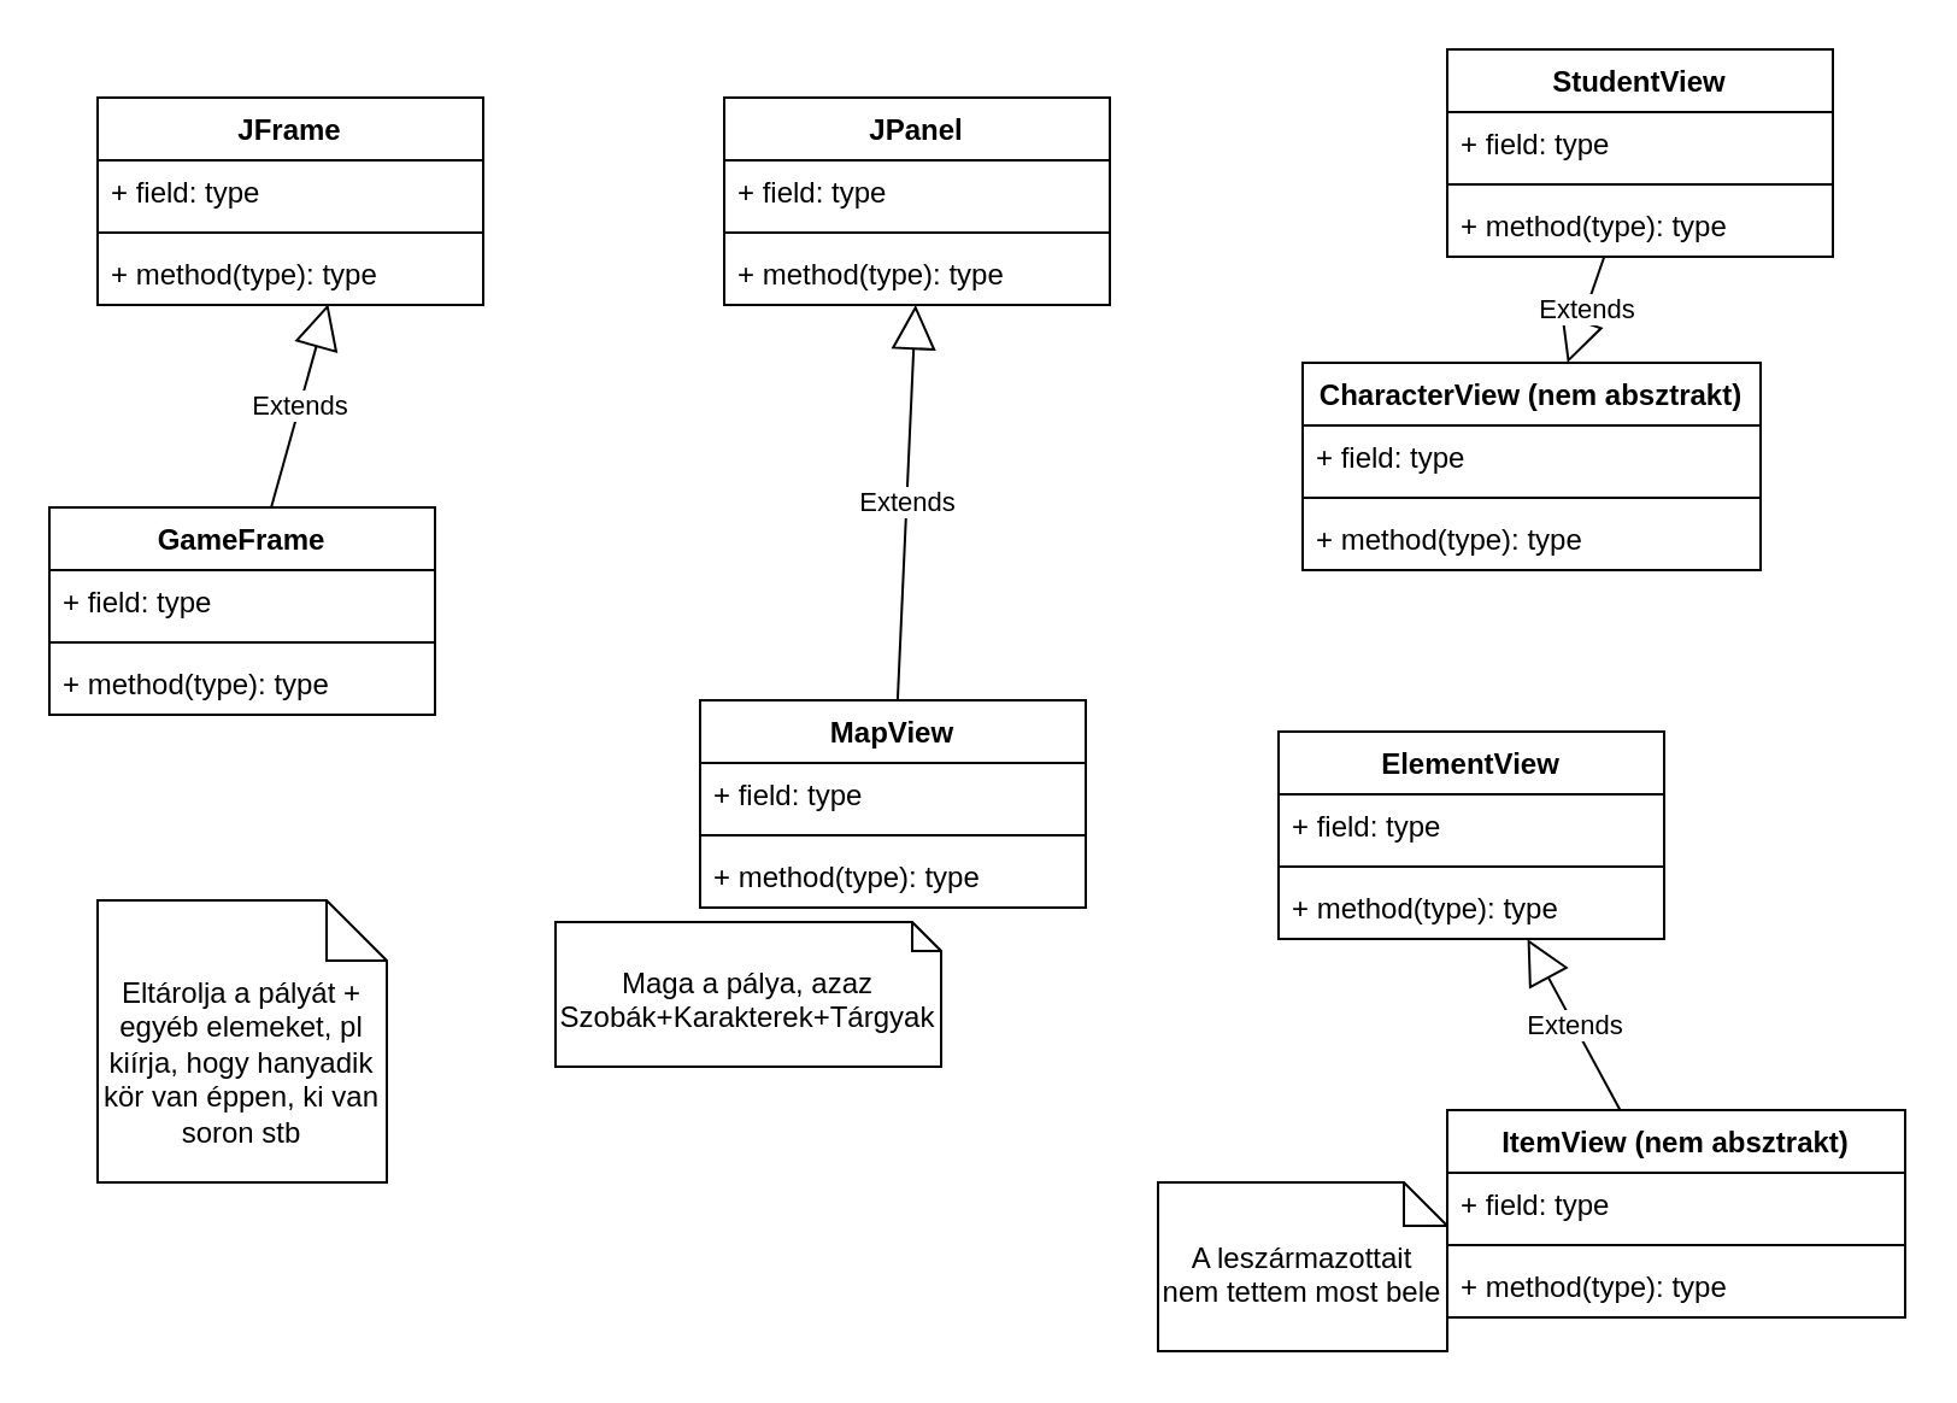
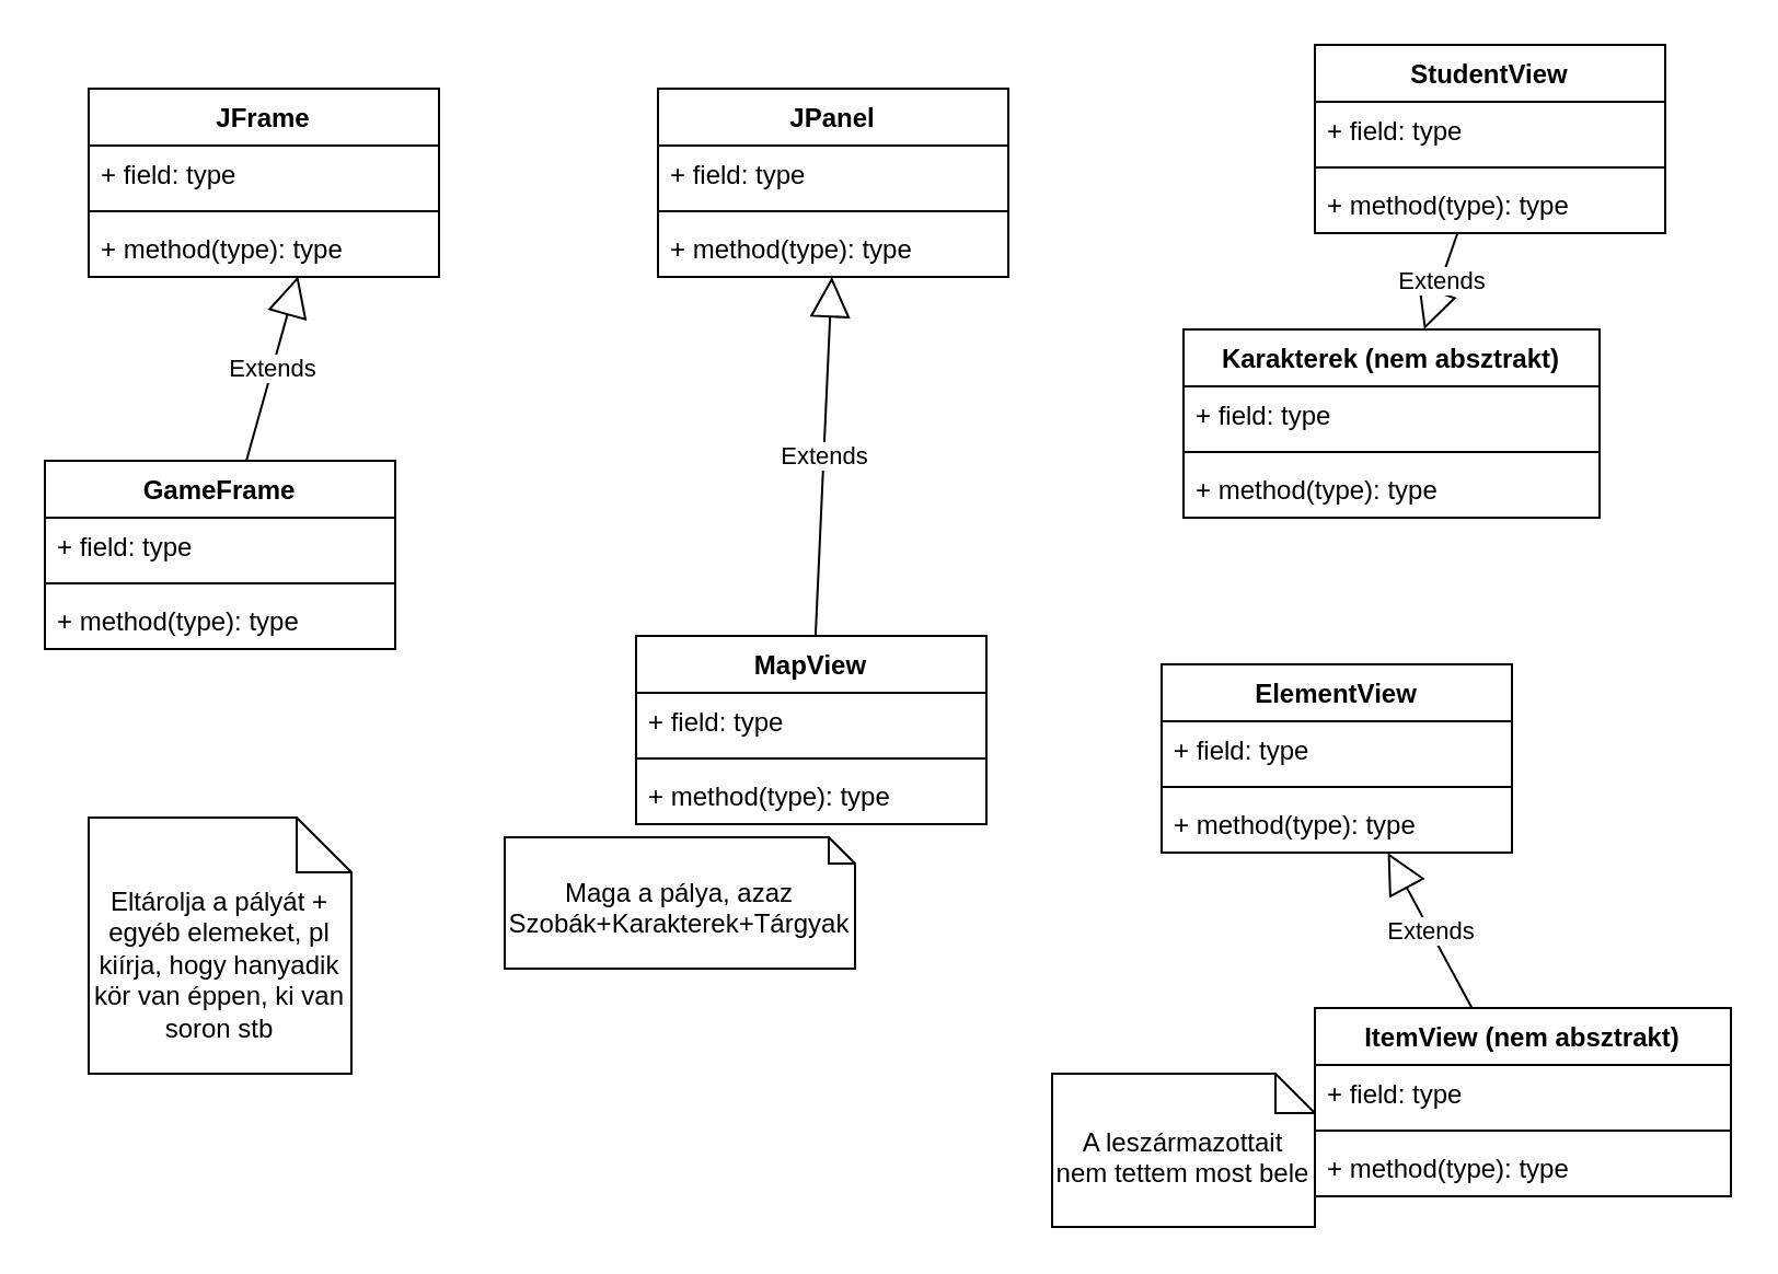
  <mxCell id="0" />
  <mxCell id="1" parent="0" />
  <mxCell id="2" value="ElementView" style="swimlane;fontStyle=1;align=center;verticalAlign=top;childLayout=stackLayout;horizontal=1;startSize=26;horizontalStack=0;resizeParent=1;resizeParentMax=0;resizeLast=0;collapsible=1;marginBottom=0;whiteSpace=wrap;html=1;" parent="1" vertex="1"><mxGeometry x="530" y="303" width="160" height="86" as="geometry" /></mxCell>
  <mxCell id="3" value="+ field: type" style="text;strokeColor=none;fillColor=none;align=left;verticalAlign=top;spacingLeft=4;spacingRight=4;overflow=hidden;rotatable=0;points=[[0,0.5],[1,0.5]];portConstraint=eastwest;whiteSpace=wrap;html=1;" parent="2" vertex="1"><mxGeometry y="26" width="160" height="26" as="geometry" /></mxCell>
  <mxCell id="4" value="" style="line;strokeWidth=1;fillColor=none;align=left;verticalAlign=middle;spacingTop=-1;spacingLeft=3;spacingRight=3;rotatable=0;labelPosition=right;points=[];portConstraint=eastwest;strokeColor=inherit;" parent="2" vertex="1"><mxGeometry y="52" width="160" height="8" as="geometry" /></mxCell>
  <mxCell id="5" value="+ method(type): type" style="text;strokeColor=none;fillColor=none;align=left;verticalAlign=top;spacingLeft=4;spacingRight=4;overflow=hidden;rotatable=0;points=[[0,0.5],[1,0.5]];portConstraint=eastwest;whiteSpace=wrap;html=1;" parent="2" vertex="1"><mxGeometry y="60" width="160" height="26" as="geometry" /></mxCell>
  <mxCell id="6" value="MapView" style="swimlane;fontStyle=1;align=center;verticalAlign=top;childLayout=stackLayout;horizontal=1;startSize=26;horizontalStack=0;resizeParent=1;resizeParentMax=0;resizeLast=0;collapsible=1;marginBottom=0;whiteSpace=wrap;html=1;" parent="1" vertex="1"><mxGeometry x="290" y="290" width="160" height="86" as="geometry" /></mxCell>
  <mxCell id="7" value="+ field: type" style="text;strokeColor=none;fillColor=none;align=left;verticalAlign=top;spacingLeft=4;spacingRight=4;overflow=hidden;rotatable=0;points=[[0,0.5],[1,0.5]];portConstraint=eastwest;whiteSpace=wrap;html=1;" parent="6" vertex="1"><mxGeometry y="26" width="160" height="26" as="geometry" /></mxCell>
  <mxCell id="8" value="" style="line;strokeWidth=1;fillColor=none;align=left;verticalAlign=middle;spacingTop=-1;spacingLeft=3;spacingRight=3;rotatable=0;labelPosition=right;points=[];portConstraint=eastwest;strokeColor=inherit;" parent="6" vertex="1"><mxGeometry y="52" width="160" height="8" as="geometry" /></mxCell>
  <mxCell id="9" value="+ method(type): type" style="text;strokeColor=none;fillColor=none;align=left;verticalAlign=top;spacingLeft=4;spacingRight=4;overflow=hidden;rotatable=0;points=[[0,0.5],[1,0.5]];portConstraint=eastwest;whiteSpace=wrap;html=1;" parent="6" vertex="1"><mxGeometry y="60" width="160" height="26" as="geometry" /></mxCell>
  <mxCell id="10" value="GameFrame" style="swimlane;fontStyle=1;align=center;verticalAlign=top;childLayout=stackLayout;horizontal=1;startSize=26;horizontalStack=0;resizeParent=1;resizeParentMax=0;resizeLast=0;collapsible=1;marginBottom=0;whiteSpace=wrap;html=1;" parent="1" vertex="1"><mxGeometry x="20" y="210" width="160" height="86" as="geometry" /></mxCell>
  <mxCell id="11" value="+ field: type" style="text;strokeColor=none;fillColor=none;align=left;verticalAlign=top;spacingLeft=4;spacingRight=4;overflow=hidden;rotatable=0;points=[[0,0.5],[1,0.5]];portConstraint=eastwest;whiteSpace=wrap;html=1;" parent="10" vertex="1"><mxGeometry y="26" width="160" height="26" as="geometry" /></mxCell>
  <mxCell id="12" value="" style="line;strokeWidth=1;fillColor=none;align=left;verticalAlign=middle;spacingTop=-1;spacingLeft=3;spacingRight=3;rotatable=0;labelPosition=right;points=[];portConstraint=eastwest;strokeColor=inherit;" parent="10" vertex="1"><mxGeometry y="52" width="160" height="8" as="geometry" /></mxCell>
  <mxCell id="13" value="+ method(type): type" style="text;strokeColor=none;fillColor=none;align=left;verticalAlign=top;spacingLeft=4;spacingRight=4;overflow=hidden;rotatable=0;points=[[0,0.5],[1,0.5]];portConstraint=eastwest;whiteSpace=wrap;html=1;" parent="10" vertex="1"><mxGeometry y="60" width="160" height="26" as="geometry" /></mxCell>
  <mxCell id="14" value="JFrame" style="swimlane;fontStyle=1;align=center;verticalAlign=top;childLayout=stackLayout;horizontal=1;startSize=26;horizontalStack=0;resizeParent=1;resizeParentMax=0;resizeLast=0;collapsible=1;marginBottom=0;whiteSpace=wrap;html=1;" parent="1" vertex="1"><mxGeometry x="40" y="40" width="160" height="86" as="geometry" /></mxCell>
  <mxCell id="15" value="+ field: type" style="text;strokeColor=none;fillColor=none;align=left;verticalAlign=top;spacingLeft=4;spacingRight=4;overflow=hidden;rotatable=0;points=[[0,0.5],[1,0.5]];portConstraint=eastwest;whiteSpace=wrap;html=1;" parent="14" vertex="1"><mxGeometry y="26" width="160" height="26" as="geometry" /></mxCell>
  <mxCell id="16" value="" style="line;strokeWidth=1;fillColor=none;align=left;verticalAlign=middle;spacingTop=-1;spacingLeft=3;spacingRight=3;rotatable=0;labelPosition=right;points=[];portConstraint=eastwest;strokeColor=inherit;" parent="14" vertex="1"><mxGeometry y="52" width="160" height="8" as="geometry" /></mxCell>
  <mxCell id="17" value="+ method(type): type" style="text;strokeColor=none;fillColor=none;align=left;verticalAlign=top;spacingLeft=4;spacingRight=4;overflow=hidden;rotatable=0;points=[[0,0.5],[1,0.5]];portConstraint=eastwest;whiteSpace=wrap;html=1;" parent="14" vertex="1"><mxGeometry y="60" width="160" height="26" as="geometry" /></mxCell>
  <mxCell id="18" value="Extends" style="endArrow=block;endSize=16;endFill=0;html=1;rounded=0;entryX=0.598;entryY=0.985;entryDx=0;entryDy=0;entryPerimeter=0;" parent="1" source="10" target="17" edge="1"><mxGeometry width="160" relative="1" as="geometry"><mxPoint x="60" y="170" as="sourcePoint" /><mxPoint x="220" y="170" as="targetPoint" /></mxGeometry></mxCell>
  <mxCell id="19" value="JPanel" style="swimlane;fontStyle=1;align=center;verticalAlign=top;childLayout=stackLayout;horizontal=1;startSize=26;horizontalStack=0;resizeParent=1;resizeParentMax=0;resizeLast=0;collapsible=1;marginBottom=0;whiteSpace=wrap;html=1;" parent="1" vertex="1"><mxGeometry x="300" y="40" width="160" height="86" as="geometry" /></mxCell>
  <mxCell id="20" value="+ field: type" style="text;strokeColor=none;fillColor=none;align=left;verticalAlign=top;spacingLeft=4;spacingRight=4;overflow=hidden;rotatable=0;points=[[0,0.5],[1,0.5]];portConstraint=eastwest;whiteSpace=wrap;html=1;" parent="19" vertex="1"><mxGeometry y="26" width="160" height="26" as="geometry" /></mxCell>
  <mxCell id="21" value="" style="line;strokeWidth=1;fillColor=none;align=left;verticalAlign=middle;spacingTop=-1;spacingLeft=3;spacingRight=3;rotatable=0;labelPosition=right;points=[];portConstraint=eastwest;strokeColor=inherit;" parent="19" vertex="1"><mxGeometry y="52" width="160" height="8" as="geometry" /></mxCell>
  <mxCell id="22" value="+ method(type): type" style="text;strokeColor=none;fillColor=none;align=left;verticalAlign=top;spacingLeft=4;spacingRight=4;overflow=hidden;rotatable=0;points=[[0,0.5],[1,0.5]];portConstraint=eastwest;whiteSpace=wrap;html=1;" parent="19" vertex="1"><mxGeometry y="60" width="160" height="26" as="geometry" /></mxCell>
  <mxCell id="23" value="Extends" style="endArrow=block;endSize=16;endFill=0;html=1;rounded=0;" parent="1" source="6" target="22" edge="1"><mxGeometry width="160" relative="1" as="geometry"><mxPoint x="310" y="190" as="sourcePoint" /><mxPoint x="470" y="190" as="targetPoint" /></mxGeometry></mxCell>
  <mxCell id="24" value="ItemView (nem absztrakt)" style="swimlane;fontStyle=1;align=center;verticalAlign=top;childLayout=stackLayout;horizontal=1;startSize=26;horizontalStack=0;resizeParent=1;resizeParentMax=0;resizeLast=0;collapsible=1;marginBottom=0;whiteSpace=wrap;html=1;" parent="1" vertex="1"><mxGeometry x="600" y="460" width="190" height="86" as="geometry" /></mxCell>
  <mxCell id="25" value="+ field: type" style="text;strokeColor=none;fillColor=none;align=left;verticalAlign=top;spacingLeft=4;spacingRight=4;overflow=hidden;rotatable=0;points=[[0,0.5],[1,0.5]];portConstraint=eastwest;whiteSpace=wrap;html=1;" parent="24" vertex="1"><mxGeometry y="26" width="190" height="26" as="geometry" /></mxCell>
  <mxCell id="26" value="" style="line;strokeWidth=1;fillColor=none;align=left;verticalAlign=middle;spacingTop=-1;spacingLeft=3;spacingRight=3;rotatable=0;labelPosition=right;points=[];portConstraint=eastwest;strokeColor=inherit;" parent="24" vertex="1"><mxGeometry y="52" width="190" height="8" as="geometry" /></mxCell>
  <mxCell id="27" value="+ method(type): type" style="text;strokeColor=none;fillColor=none;align=left;verticalAlign=top;spacingLeft=4;spacingRight=4;overflow=hidden;rotatable=0;points=[[0,0.5],[1,0.5]];portConstraint=eastwest;whiteSpace=wrap;html=1;" parent="24" vertex="1"><mxGeometry y="60" width="190" height="26" as="geometry" /></mxCell>
  <mxCell id="28" value="Extends" style="endArrow=block;endSize=16;endFill=0;html=1;rounded=0;" parent="1" source="24" target="2" edge="1"><mxGeometry width="160" relative="1" as="geometry"><mxPoint x="290" y="470" as="sourcePoint" /><mxPoint x="450" y="470" as="targetPoint" /></mxGeometry></mxCell>
  <mxCell id="29" value="Maga a pálya, azaz Szobák+Karakterek+Tárgyak" style="shape=note2;boundedLbl=1;whiteSpace=wrap;html=1;size=12;verticalAlign=top;align=center;" parent="1" vertex="1"><mxGeometry x="230" y="382" width="160" height="60" as="geometry" /></mxCell>
  <mxCell id="30" value="Eltárolja a pályát + egyéb elemeket, pl kiírja, hogy hanyadik kör van éppen, ki van soron stb" style="shape=note2;boundedLbl=1;whiteSpace=wrap;html=1;size=25;verticalAlign=top;align=center;" parent="1" vertex="1"><mxGeometry x="40" y="373" width="120" height="117" as="geometry" /></mxCell>
  <mxCell id="31" value="A leszármazottait nem tettem most bele" style="shape=note2;boundedLbl=1;whiteSpace=wrap;html=1;size=18;verticalAlign=top;align=center;" parent="1" vertex="1"><mxGeometry x="480" y="490" width="120" height="70" as="geometry" /></mxCell>
- <mxCell id="32" value="CharacterView (nem absztrakt)" style="swimlane;fontStyle=1;align=center;verticalAlign=top;childLayout=stackLayout;horizontal=1;startSize=26;horizontalStack=0;resizeParent=1;resizeParentMax=0;resizeLast=0;collapsible=1;marginBottom=0;whiteSpace=wrap;html=1;" parent="1" vertex="1"><mxGeometry x="540" y="150" width="190" height="86" as="geometry" /></mxCell>
+ <mxCell id="32" value="Karakterek (nem absztrakt)" style="swimlane;fontStyle=1;align=center;verticalAlign=top;childLayout=stackLayout;horizontal=1;startSize=26;horizontalStack=0;resizeParent=1;resizeParentMax=0;resizeLast=0;collapsible=1;marginBottom=0;whiteSpace=wrap;html=1;" parent="1" vertex="1"><mxGeometry x="540" y="150" width="190" height="86" as="geometry" /></mxCell>
  <mxCell id="33" value="+ field: type" style="text;strokeColor=none;fillColor=none;align=left;verticalAlign=top;spacingLeft=4;spacingRight=4;overflow=hidden;rotatable=0;points=[[0,0.5],[1,0.5]];portConstraint=eastwest;whiteSpace=wrap;html=1;" parent="32" vertex="1"><mxGeometry y="26" width="190" height="26" as="geometry" /></mxCell>
  <mxCell id="34" value="" style="line;strokeWidth=1;fillColor=none;align=left;verticalAlign=middle;spacingTop=-1;spacingLeft=3;spacingRight=3;rotatable=0;labelPosition=right;points=[];portConstraint=eastwest;strokeColor=inherit;" parent="32" vertex="1"><mxGeometry y="52" width="190" height="8" as="geometry" /></mxCell>
  <mxCell id="35" value="+ method(type): type" style="text;strokeColor=none;fillColor=none;align=left;verticalAlign=top;spacingLeft=4;spacingRight=4;overflow=hidden;rotatable=0;points=[[0,0.5],[1,0.5]];portConstraint=eastwest;whiteSpace=wrap;html=1;" parent="32" vertex="1"><mxGeometry y="60" width="190" height="26" as="geometry" /></mxCell>
  <mxCell id="36" value="StudentView" style="swimlane;fontStyle=1;align=center;verticalAlign=top;childLayout=stackLayout;horizontal=1;startSize=26;horizontalStack=0;resizeParent=1;resizeParentMax=0;resizeLast=0;collapsible=1;marginBottom=0;whiteSpace=wrap;html=1;" parent="1" vertex="1"><mxGeometry x="600" y="20" width="160" height="86" as="geometry" /></mxCell>
  <mxCell id="37" value="+ field: type" style="text;strokeColor=none;fillColor=none;align=left;verticalAlign=top;spacingLeft=4;spacingRight=4;overflow=hidden;rotatable=0;points=[[0,0.5],[1,0.5]];portConstraint=eastwest;whiteSpace=wrap;html=1;" parent="36" vertex="1"><mxGeometry y="26" width="160" height="26" as="geometry" /></mxCell>
  <mxCell id="38" value="" style="line;strokeWidth=1;fillColor=none;align=left;verticalAlign=middle;spacingTop=-1;spacingLeft=3;spacingRight=3;rotatable=0;labelPosition=right;points=[];portConstraint=eastwest;strokeColor=inherit;" parent="36" vertex="1"><mxGeometry y="52" width="160" height="8" as="geometry" /></mxCell>
  <mxCell id="39" value="+ method(type): type" style="text;strokeColor=none;fillColor=none;align=left;verticalAlign=top;spacingLeft=4;spacingRight=4;overflow=hidden;rotatable=0;points=[[0,0.5],[1,0.5]];portConstraint=eastwest;whiteSpace=wrap;html=1;" parent="36" vertex="1"><mxGeometry y="60" width="160" height="26" as="geometry" /></mxCell>
  <mxCell id="40" value="Extends" style="endArrow=block;endSize=16;endFill=0;html=1;rounded=0;" parent="1" source="36" target="32" edge="1"><mxGeometry width="160" relative="1" as="geometry"><mxPoint x="540" y="120" as="sourcePoint" /><mxPoint x="700" y="120" as="targetPoint" /></mxGeometry></mxCell>
